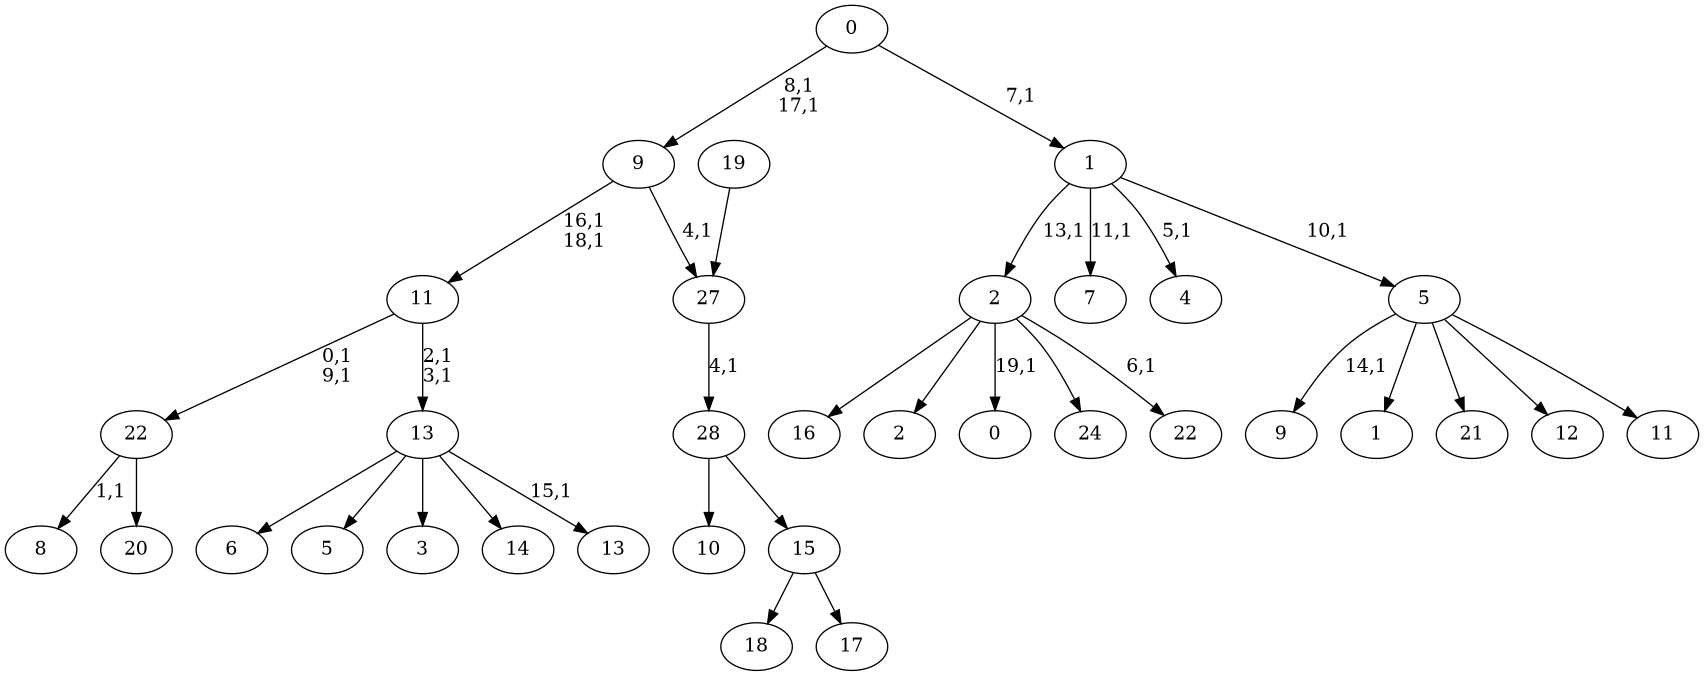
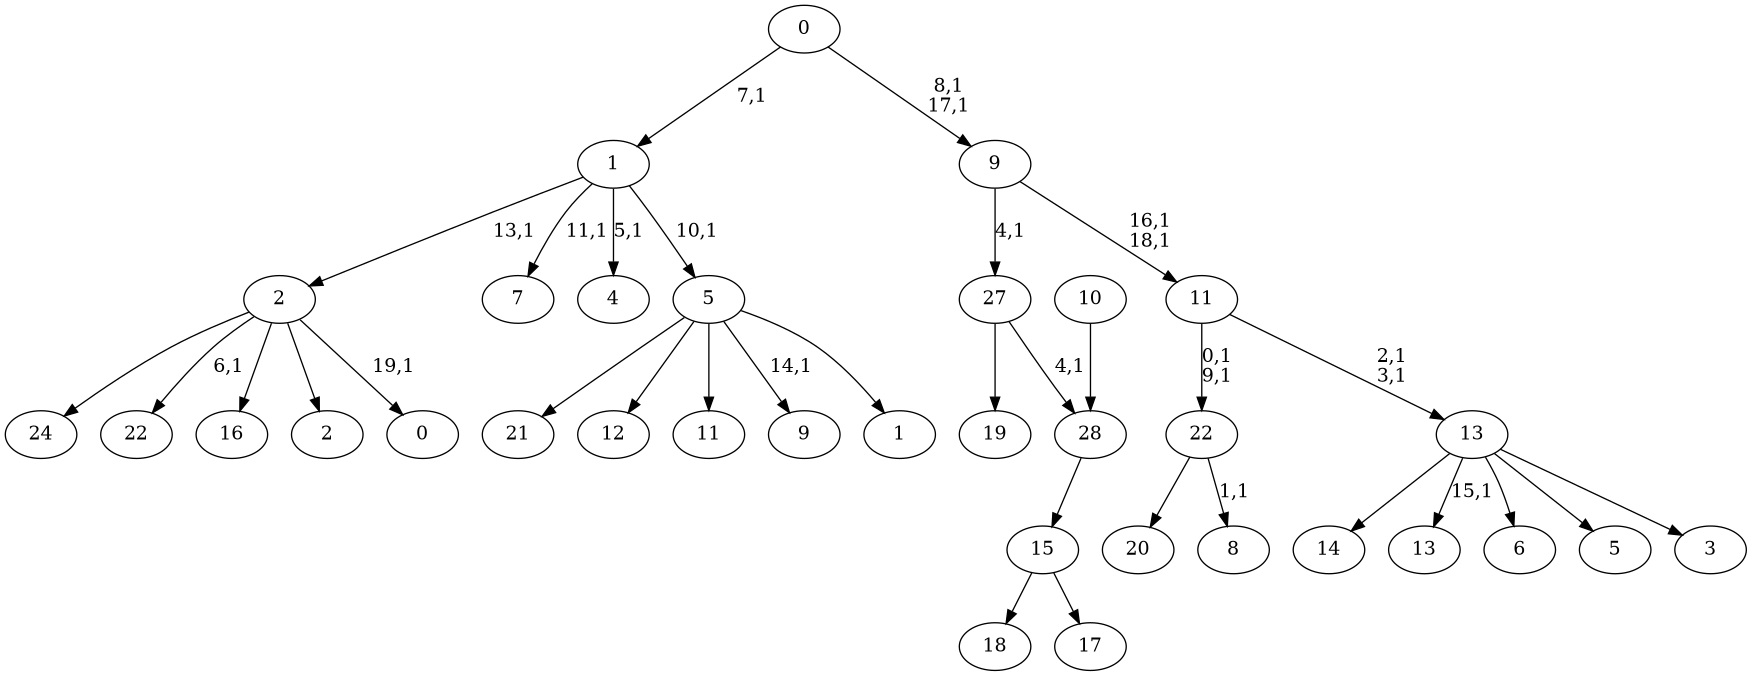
  digraph {
    n1 [label=24]
    n2 [label=22]
    n3 [label=21]
    n4 [label=20]
    n5 [label=19]
    n6 [label=18]
    n7 [label=17]
    n8 [label=16]
    n9 [label=15]
    n10 [label=14]
    n11 [label=13]
    n12 [label=12]
    n13 [label=11]
    n14 [label=10]
    28
    27
    n17 [label=9]
    n18 [label=8]
    22
    n20 [label=7]
    n21 [label=6]
    n22 [label=5]
    n23 [label=4]
    n24 [label=3]
    13
    11
    9
    n28 [label=2]
    n29 [label=1]
    5
    n31 [label=0]
    2
    1
    0
    n9 -> n6
    n9 -> n7
    28 -> n9
-   28 -> n14
-   n5 -> 27
+   n14 -> 28
+   27 -> n5
    27 -> 28 [label="4,1"]
    22 -> n4
    22 -> n18 [label="1,1"]
    13 -> n10
    13 -> n11 [label="15,1"]
    13 -> n21
    13 -> n22
    13 -> n24
    11 -> 22 [label="0,1\n9,1"]
    11 -> 13 [label="2,1\n3,1"]
    9 -> 27 [label="4,1"]
    9 -> 11 [label="16,1\n18,1"]
    5 -> n3
    5 -> n12
    5 -> n13
    5 -> n17 [label="14,1"]
    5 -> n29
    2 -> n1
    2 -> n2 [label="6,1"]
    2 -> n8
    2 -> n28
    2 -> n31 [label="19,1"]
    1 -> n20 [label="11,1"]
    1 -> n23 [label="5,1"]
    1 -> 5 [label="10,1"]
    1 -> 2 [label="13,1"]
    0 -> 9 [label="8,1\n17,1"]
    0 -> 1 [label="7,1"]
  }
